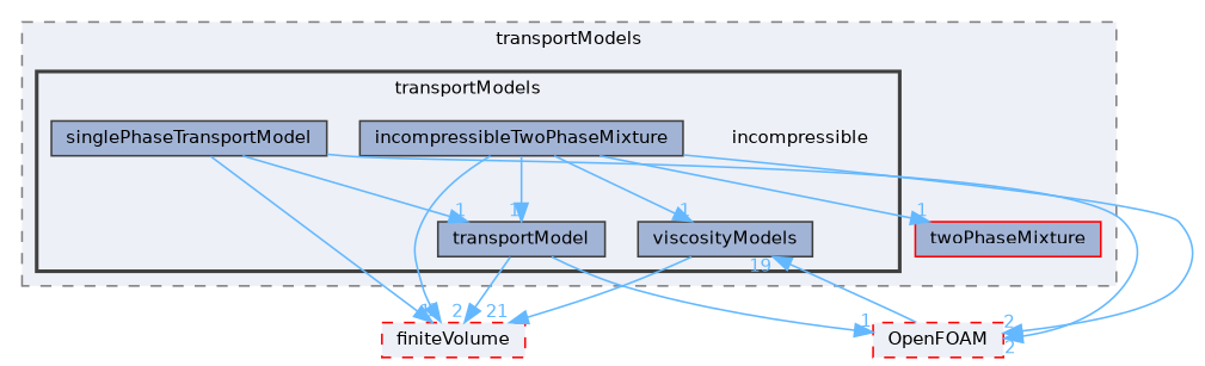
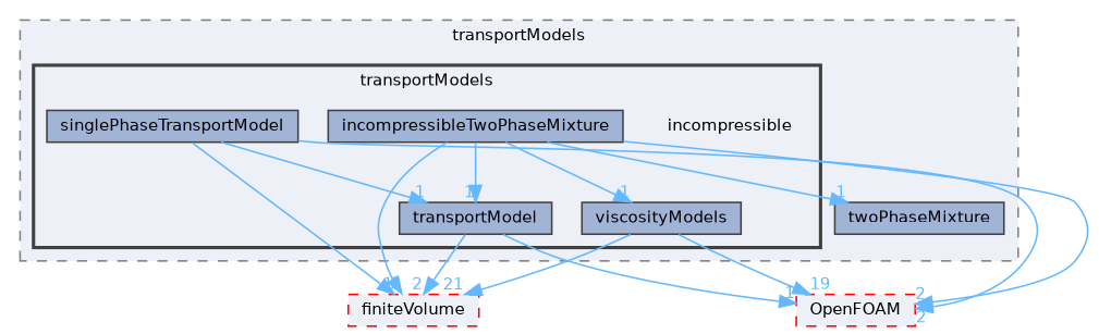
  digraph {
    compound=true
    node [fontname=Helvetica fontsize=10 shape=box color=grey25 fillcolor="#a2b4d6" style=filled]
    edge [color=steelblue1 fontcolor=steelblue1 fontname=Helvetica fontsize=10 headlabel=1 labeldistance=1.5 labelfontname=Helvetica labelfontsize=10]
    n1 [height=0.2 label=incompressible shape=plaintext width=0.4 color="" fillcolor="" style=""]
    n2 [height=0.2 label=incompressibleTwoPhaseMixture width=0.4]
    n3 [height=0.2 label=singlePhaseTransportModel width=0.4]
    n4 [height=0.2 label=transportModel width=0.4]
    n5 [height=0.2 label=viscosityModels width=0.4]
-   n6 [color=red height=0.2 label=twoPhaseMixture width=0.4]
+   n6 [height=0.2 label=twoPhaseMixture width=0.4]
    n7 [color=red fillcolor="#edf0f7" height=0.2 label=finiteVolume style="filled,dashed" width=0.4]
    n8 [color=red fillcolor="#edf0f7" height=0.2 label=OpenFOAM style="filled,dashed" width=0.4]
    subgraph cluster_1 {
      bgcolor="#edf0f7"
      fontname=Helvetica
      fontsize=10
      label=transportModels
      pencolor=grey50
      style="filled,dashed"
      n6
      subgraph cluster_2 {
        bgcolor="#edf0f7"
        fontname=Helvetica
        fontsize=10
        pencolor=grey25
        style="filled,bold"
        n1
        n2
        n3
        n4
        n5
      }
    }
    n2 -> n4
    n2 -> n5
    n2 -> n6
    n2 -> n7 [headlabel=2]
    n2 -> n8 [headlabel=2]
    n3 -> n4
    n3 -> n7
    n3 -> n8 [headlabel=2]
    n4 -> n7 [headlabel=2]
    n4 -> n8
    n5 -> n7 [headlabel=21]
-   n8 -> n5 [headlabel=19]
+   n5 -> n8 [headlabel=19]
  }
